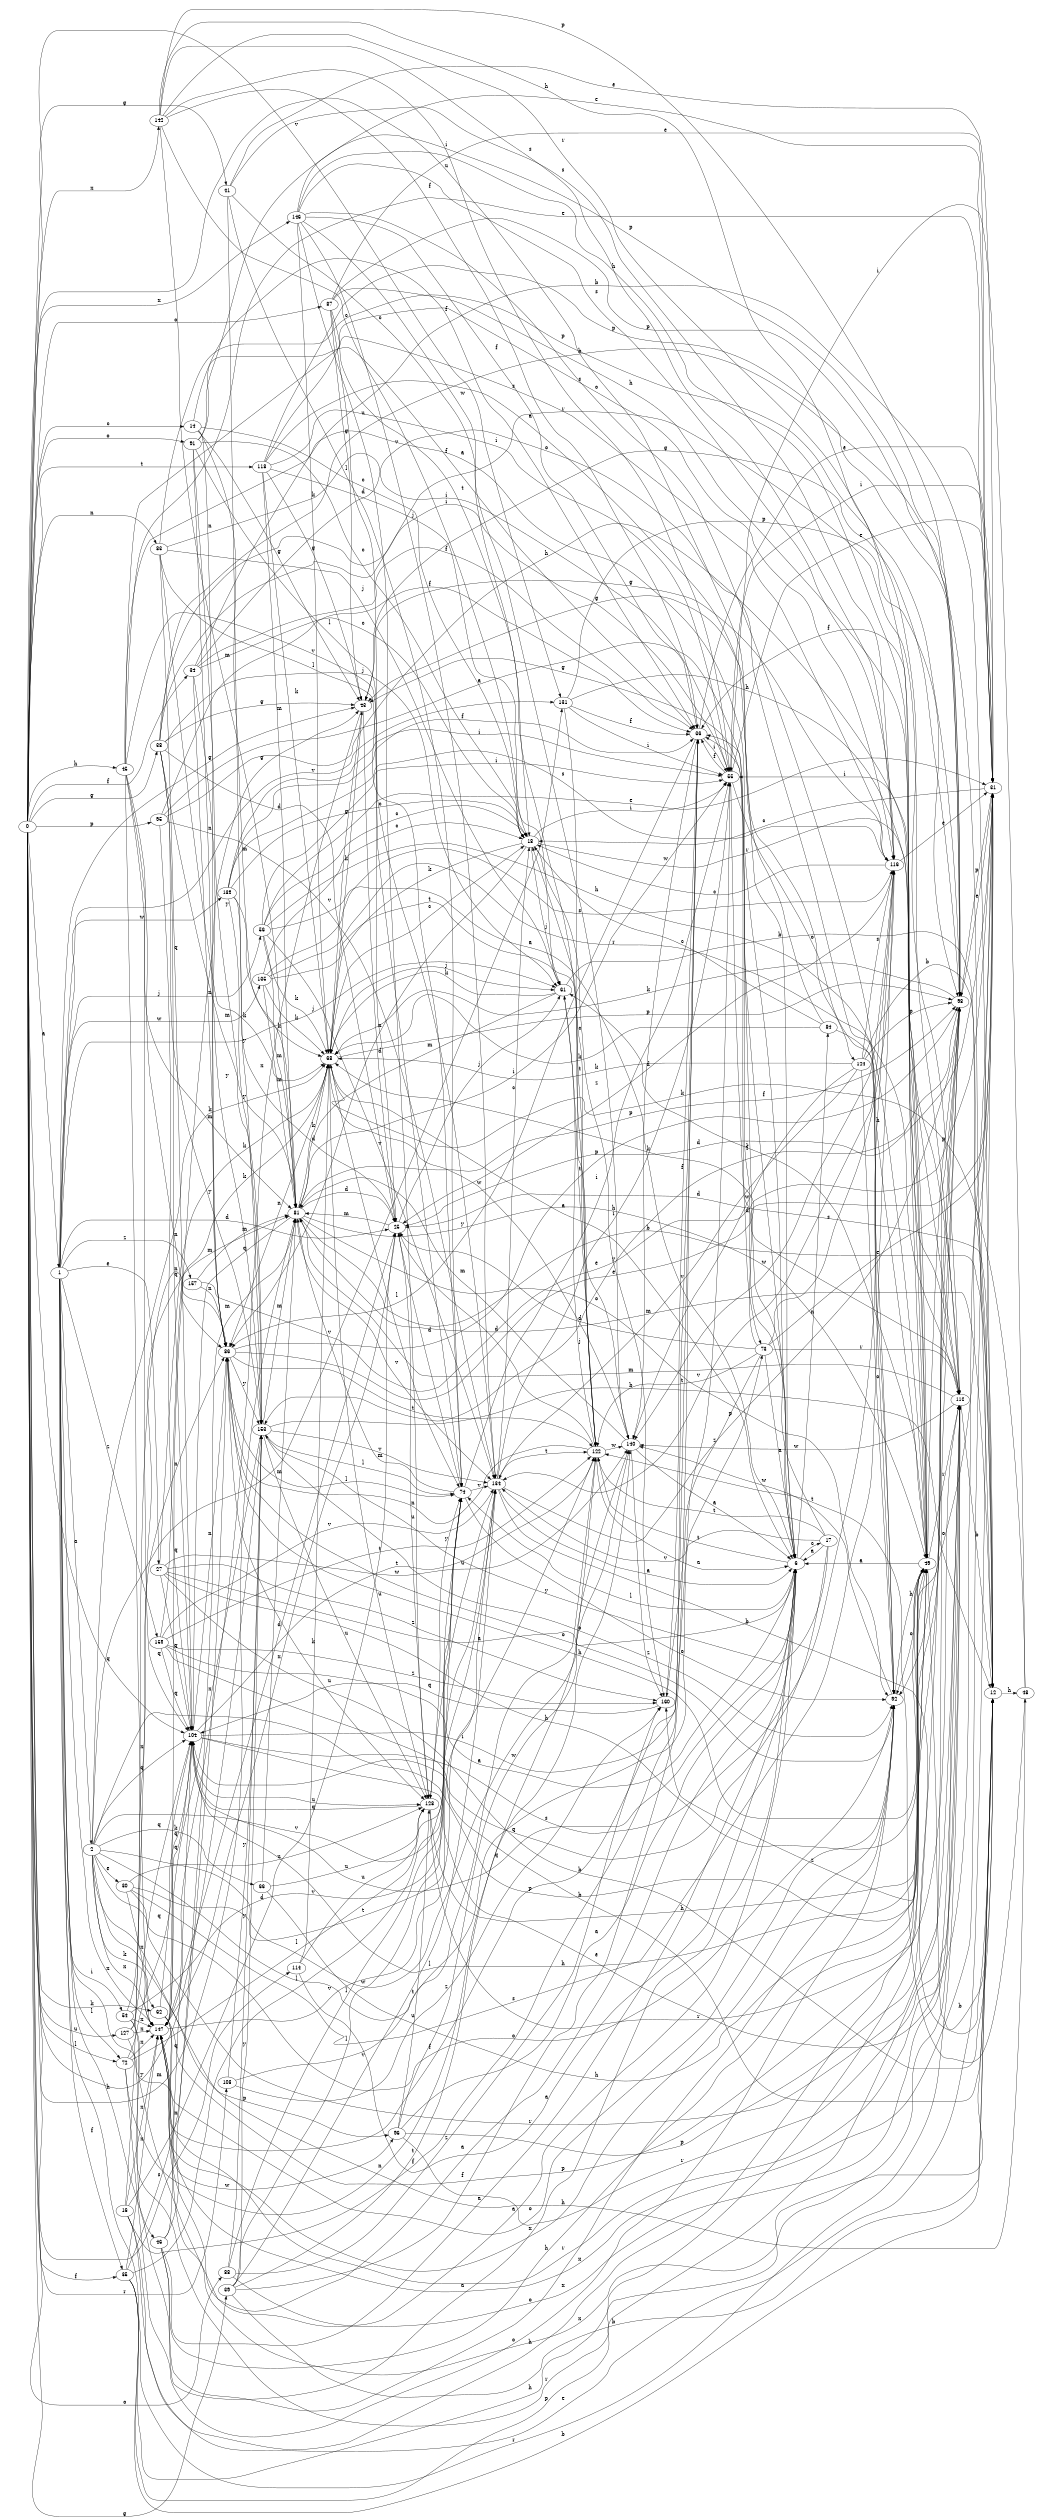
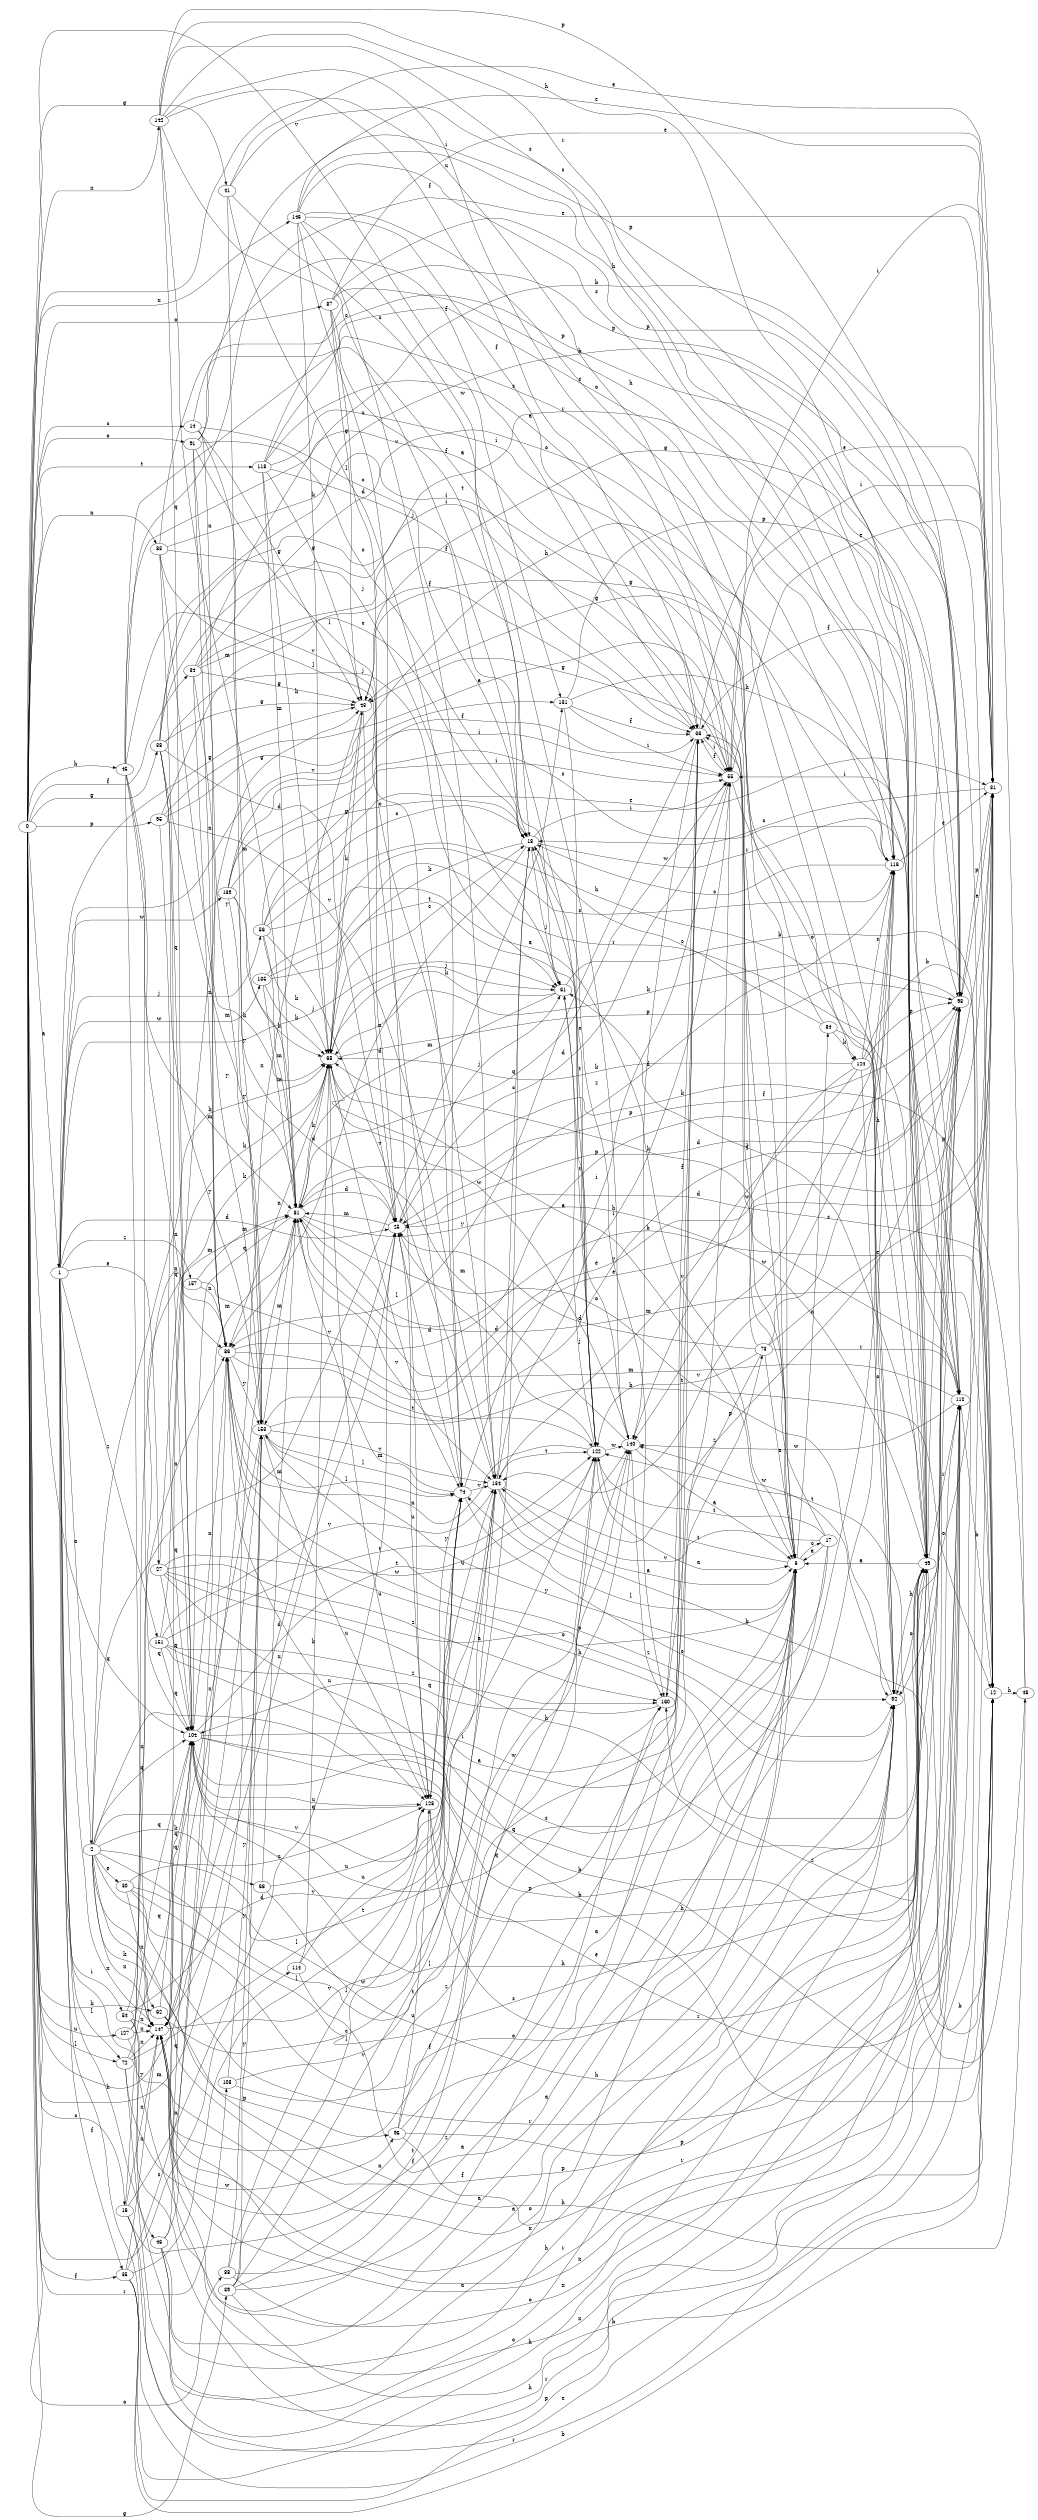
  strict digraph {
    rankdir=LR
    0
    1
    14
    16
    34
    35
    38
    39
    41
    45
    62
    72
    81
    83
    87
    88
    91
    95
    104
    108
    114
    118
    124
    127
    131
    142
    146
    153
    2
    25
    27
    43
    46
    54
    56
    61
    110
    135
    139
    147
    157
-   159
+   159 [label=151]
    96
    36
    18
    86
    31
    49
    12
    92
    98
    74
    55
    134
    122
    116
    6
    140
    68
    160
    128
    30
    48
    66
    73
    17
    84
    0 -> 1 [label=a]
    0 -> 14 [label=c]
+   0 -> 16 [label=c]
    0 -> 34 [label=f]
    0 -> 35 [label=f]
    0 -> 38 [label=g]
    0 -> 39 [label=g]
    0 -> 41 [label=g]
    0 -> 45 [label=h]
    0 -> 62 [label=k]
    0 -> 72 [label=l]
    0 -> 81 [label=m]
    0 -> 83 [label=n]
    0 -> 87 [label=o]
    0 -> 88 [label=o]
    0 -> 91 [label=o]
    0 -> 95 [label=p]
    0 -> 104 [label=q]
    0 -> 108 [label=r]
    0 -> 114 [label=s]
    0 -> 118 [label=t]
    0 -> 124 [label=u]
    0 -> 127 [label=u]
    0 -> 131 [label=v]
    0 -> 142 [label=x]
    0 -> 146 [label=x]
    0 -> 153 [label=y]
    1 -> 35 [label=f]
    1 -> 72 [label=l]
    1 -> 131 [label=v]
    1 -> 2 [label=a]
    1 -> 25 [label=d]
    1 -> 27 [label=e]
    1 -> 43 [label=g]
    1 -> 46 [label=h]
    1 -> 54 [label=i]
    1 -> 56 [label=j]
    1 -> 61 [label=j]
    1 -> 110 [label=r]
    1 -> 135 [label=w]
    1 -> 139 [label=w]
    1 -> 147 [label=x]
    1 -> 157 [label=z]
    1 -> 159 [label=z]
    1 -> 96 [label=w]
    14 -> 81 [label=m]
    14 -> 43 [label=g]
    14 -> 36 [label=f]
    14 -> 18 [label=c]
    14 -> 86 [label=n]
    16 -> 25 [label=d]
    16 -> 147 [label=x]
    16 -> 36 [label=f]
    16 -> 86 [label=n]
    16 -> 31 [label=e]
    16 -> 49 [label=h]
    34 -> 153 [label=y]
+   34 -> 43 [label=g]
    34 -> 36 [label=f]
    34 -> 18 [label=c]
    34 -> 86 [label=n]
    34 -> 12 [label=b]
    34 -> 92 [label=o]
    35 -> 147 [label=x]
    35 -> 86 [label=n]
    35 -> 49 [label=h]
    35 -> 12 [label=b]
    35 -> 98 [label=p]
    35 -> 74 [label=l]
    38 -> 81 [label=m]
    38 -> 104 [label=q]
    38 -> 153 [label=y]
    38 -> 25 [label=d]
    38 -> 43 [label=g]
    38 -> 61 [label=j]
    38 -> 110 [label=r]
    38 -> 12 [label=b]
    38 -> 55 [label=i]
    39 -> 153 [label=y]
    39 -> 36 [label=f]
    39 -> 12 [label=b]
    39 -> 74 [label=l]
    39 -> 134 [label=v]
    39 -> 122 [label=t]
    41 -> 153 [label=y]
    41 -> 18 [label=c]
    41 -> 31 [label=e]
    41 -> 74 [label=l]
    41 -> 116 [label=s]
    45 -> 81 [label=m]
    45 -> 104 [label=q]
    45 -> 147 [label=x]
    45 -> 86 [label=n]
    45 -> 31 [label=e]
    45 -> 134 [label=v]
    45 -> 116 [label=s]
    45 -> 6 [label=a]
    62 -> 104 [label=q]
    62 -> 110 [label=r]
-   135 -> 18 [label=c]
+   62 -> 18 [label=c]
    62 -> 92 [label=o]
    62 -> 98 [label=p]
    72 -> 104 [label=q]
    72 -> 147 [label=x]
    72 -> 92 [label=o]
    72 -> 74 [label=l]
    72 -> 140 [label=n]
    81 -> 104 [label=q]
    81 -> 25 [label=d]
    81 -> 49 [label=h]
    81 -> 12 [label=b]
    81 -> 92 [label=o]
    81 -> 98 [label=p]
-   81 -> 55 [label=i]
+   81 -> 55 [label=q]
    81 -> 134 [label=v]
    81 -> 68 [label=k]
    83 -> 104 [label=q]
    83 -> 61 [label=j]
    83 -> 98 [label=p]
    83 -> 74 [label=l]
    83 -> 55 [label=i]
    83 -> 68 [label=k]
    87 -> 25 [label=d]
    87 -> 43 [label=g]
    87 -> 31 [label=e]
    87 -> 49 [label=h]
    87 -> 98 [label=p]
    87 -> 122 [label=t]
    88 -> 153 [label=y]
    88 -> 74 [label=l]
    88 -> 6 [label=a]
    88 -> 160 [label=z]
    91 -> 153 [label=y]
    91 -> 36 [label=f]
    91 -> 18 [label=c]
    91 -> 86 [label=n]
    91 -> 31 [label=e]
    91 -> 74 [label=l]
    95 -> 104 [label=q]
    95 -> 36 [label=f]
    95 -> 49 [label=h]
    95 -> 134 [label=v]
    95 -> 6 [label=a]
    104 -> 86 [label=n]
    104 -> 31 [label=e]
    104 -> 49 [label=h]
    104 -> 55 [label=i]
    104 -> 122 [label=t]
    104 -> 116 [label=s]
    104 -> 128 [label=u]
    108 -> 153 [label=y]
    108 -> 122 [label=t]
    108 -> 160 [label=z]
    114 -> 6 [label=a]
    114 -> 68 [label=k]
    114 -> 128 [label=u]
    118 -> 81 [label=m]
    118 -> 43 [label=g]
    118 -> 61 [label=j]
    118 -> 98 [label=p]
    118 -> 55 [label=i]
    118 -> 116 [label=s]
    118 -> 6 [label=a]
    118 -> 68 [label=k]
    124 -> 12 [label=b]
    124 -> 92 [label=o]
    124 -> 98 [label=p]
    124 -> 134 [label=v]
    124 -> 116 [label=s]
    124 -> 140 [label=w]
    124 -> 68 [label=k]
    127 -> 81 [label=m]
    127 -> 104 [label=q]
    127 -> 147 [label=x]
    127 -> 6 [label=a]
    131 -> 36 [label=f]
    131 -> 49 [label=h]
    131 -> 98 [label=p]
    131 -> 55 [label=i]
    131 -> 122 [label=t]
    142 -> 81 [label=m]
+   142 -> 104 [label=q]
    142 -> 110 [label=r]
    142 -> 36 [label=f]
    142 -> 18 [label=c]
    142 -> 49 [label=h]
    142 -> 98 [label=p]
    142 -> 55 [label=i]
    142 -> 116 [label=s]
    146 -> 36 [label=f]
    146 -> 49 [label=h]
    146 -> 92 [label=o]
    146 -> 98 [label=p]
    146 -> 134 [label=v]
    146 -> 116 [label=s]
    146 -> 140 [label=w]
    146 -> 68 [label=k]
    146 -> 128 [label=u]
    153 -> 81 [label=m]
    153 -> 147 [label=x]
    153 -> 12 [label=b]
    153 -> 92 [label=o]
    153 -> 74 [label=l]
    153 -> 134 [label=v]
    153 -> 128 [label=u]
    2 -> 62 [label=k]
    2 -> 104 [label=q]
    2 -> 131 [label=v]
    2 -> 110 [label=r]
    2 -> 147 [label=x]
    2 -> 96 [label=p]
    2 -> 98 [label=p]
    2 -> 134 [label=v]
    2 -> 140 [label=w]
    2 -> 68 [label=k]
    2 -> 30 [label=e]
    2 -> 48 [label=h]
    2 -> 66 [label=k]
    2 -> 73 [label=l]
    25 -> 81 [label=m]
    25 -> 61 [label=j]
    25 -> 147 [label=x]
    25 -> 128 [label=u]
    27 -> 104 [label=q]
    27 -> 49 [label=h]
    27 -> 12 [label=b]
    27 -> 6 [label=a]
    27 -> 140 [label=w]
    27 -> 68 [label=k]
    27 -> 160 [label=z]
    43 -> 25 [label=d]
    43 -> 147 [label=x]
    43 -> 68 [label=k]
    46 -> 81 [label=m]
    46 -> 104 [label=q]
    46 -> 49 [label=h]
    46 -> 92 [label=o]
    46 -> 6 [label=a]
    54 -> 110 [label=r]
    54 -> 147 [label=x]
    54 -> 86 [label=n]
    54 -> 134 [label=v]
    54 -> 6 [label=a]
    56 -> 81 [label=m]
    56 -> 18 [label=c]
    56 -> 31 [label=e]
    56 -> 49 [label=h]
    56 -> 55 [label=i]
    56 -> 134 [label=v]
    56 -> 6 [label=a]
    56 -> 68 [label=k]
    61 -> 81 [label=m]
    61 -> 12 [label=b]
    61 -> 122 [label=t]
    61 -> 68 [label=k]
    110 -> 81 [label=m]
    110 -> 147 [label=x]
    110 -> 36 [label=f]
    110 -> 12 [label=b]
    110 -> 55 [label=i]
    110 -> 140 [label=w]
    110 -> 68 [label=k]
    135 -> 81 [label=m]
    135 -> 110 [label=r]
    135 -> 122 [label=t]
    135 -> 116 [label=s]
    135 -> 68 [label=k]
    139 -> 153 [label=y]
    139 -> 25 [label=d]
    139 -> 36 [label=f]
    139 -> 18 [label=c]
    139 -> 55 [label=i]
    139 -> 116 [label=s]
    139 -> 68 [label=k]
    147 -> 104 [label=q]
    147 -> 25 [label=d]
    147 -> 43 [label=g]
    147 -> 36 [label=f]
    147 -> 134 [label=v]
    157 -> 81 [label=m]
    157 -> 86 [label=n]
    157 -> 31 [label=e]
    159 -> 104 [label=q]
    159 -> 12 [label=b]
    159 -> 134 [label=v]
    159 -> 122 [label=t]
    159 -> 6 [label=a]
    159 -> 68 [label=k]
    159 -> 160 [label=z]
    96 -> 110 [label=r]
    96 -> 98 [label=p]
    96 -> 6 [label=a]
    96 -> 140 [label=w]
    96 -> 128 [label=u]
    36 -> 86 [label=y]
    36 -> 31 [label=e]
    36 -> 55 [label=i]
    36 -> 140 [label=w]
    18 -> 61 [label=j]
    18 -> 110 [label=r]
    18 -> 86 [label=n]
    18 -> 55 [label=i]
    18 -> 68 [label=k]
    18 -> 160 [label=z]
    86 -> 153 [label=y]
    86 -> 31 [label=e]
    86 -> 49 [label=h]
    86 -> 92 [label=o]
    86 -> 98 [label=p]
    86 -> 74 [label=l]
    86 -> 122 [label=t]
    86 -> 128 [label=u]
    31 -> 25 [label=d]
    31 -> 147 [label=x]
    31 -> 18 [label=c]
    31 -> 92 [label=o]
    31 -> 98 [label=p]
    31 -> 55 [label=i]
    49 -> 61 [label=j]
    49 -> 110 [label=r]
    49 -> 12 [label=b]
    49 -> 92 [label=o]
    49 -> 98 [label=p]
    49 -> 6 [label=a]
    12 -> 81 [label=m]
    12 -> 25 [label=d]
    12 -> 147 [label=x]
    12 -> 48 [label=h]
    92 -> 147 [label=x]
    92 -> 49 [label=h]
    92 -> 140 [label=w]
    98 -> 153 [label=y]
    98 -> 43 [label=g]
    98 -> 31 [label=e]
    98 -> 68 [label=k]
    98 -> 160 [label=z]
    74 -> 81 [label=m]
    74 -> 25 [label=d]
    74 -> 92 [label=o]
    74 -> 55 [label=i]
    74 -> 134 [label=v]
-   55 -> 73 [label=d]
+   55 -> 25 [label=d]
    55 -> 36 [label=f]
    55 -> 31 [label=e]
    55 -> 92 [label=o]
    134 -> 18 [label=c]
    134 -> 12 [label=b]
    134 -> 98 [label=p]
    134 -> 55 [label=i]
    134 -> 122 [label=t]
    134 -> 6 [label=a]
    134 -> 128 [label=u]
    122 -> 25 [label=d]
    122 -> 61 [label=j]
    122 -> 86 [label=n]
    122 -> 6 [label=a]
    122 -> 140 [label=w]
    116 -> 25 [label=d]
    116 -> 43 [label=g]
    116 -> 18 [label=c]
    116 -> 31 [label=e]
    116 -> 134 [label=v]
    116 -> 140 [label=w]
    6 -> 104 [label=q]
    6 -> 36 [label=f]
    6 -> 74 [label=l]
    6 -> 122 [label=t]
    6 -> 17 [label=c]
    6 -> 84 [label=n]
    140 -> 81 [label=m]
    140 -> 18 [label=c]
    140 -> 6 [label=a]
    140 -> 160 [label=z]
    68 -> 43 [label=g]
    68 -> 61 [label=j]
    68 -> 18 [label=c]
    68 -> 86 [label=n]
    68 -> 98 [label=p]
    68 -> 74 [label=l]
    68 -> 6 [label=a]
    68 -> 140 [label=w]
    68 -> 128 [label=u]
    160 -> 104 [label=q]
    160 -> 36 [label=f]
    128 -> 104 [label=q]
    128 -> 110 [label=r]
    128 -> 49 [label=h]
    128 -> 74 [label=y]
    30 -> 147 [label=x]
    30 -> 92 [label=o]
    30 -> 122 [label=t]
    30 -> 116 [label=s]
    30 -> 128 [label=u]
    48 -> 55 [label=i]
    48 -> 122 [label=t]
    48 -> 68 [label=k]
    66 -> 81 [label=m]
    66 -> 49 [label=h]
    66 -> 128 [label=u]
    73 -> 25 [label=d]
    73 -> 43 [label=g]
    73 -> 110 [label=r]
    73 -> 31 [label=e]
    73 -> 122 [label=t]
    73 -> 116 [label=s]
    73 -> 6 [label=a]
    73 -> 160 [label=z]
    17 -> 104 [label=q]
    17 -> 153 [label=y]
    17 -> 36 [label=f]
    17 -> 134 [label=v]
    17 -> 122 [label=t]
    17 -> 6 [label=a]
    84 -> 43 [label=g]
    84 -> 18 [label=c]
    84 -> 49 [label=h]
-   84 -> 68 [label=k]
+   84 -> 124 [label=k]
  }
